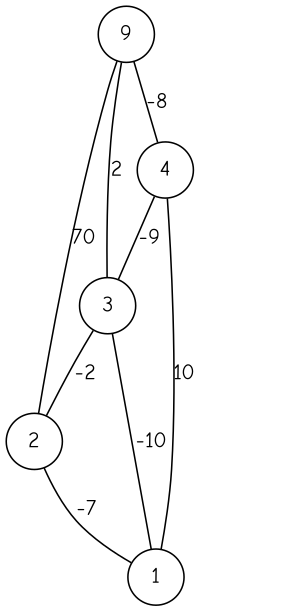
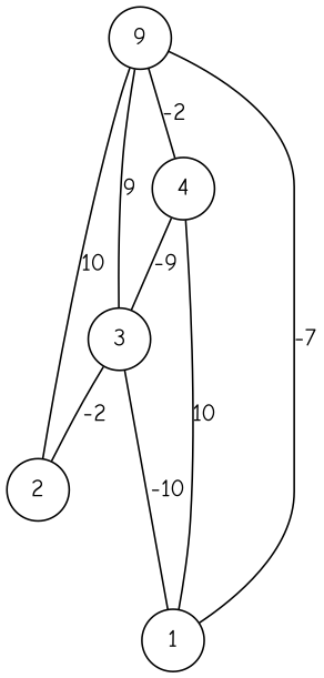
  graph {
    fontname="Comic Neue"
    node [fontname="Comic Neue" shape=circle]
    edge [fontname="Comic Neue"]
    n1 [label=9]
    2
    3
    4
    1
-   n1 -- 2 [label=70]
-   n1 -- 3 [label=2]
-   n1 -- 4 [label=-8]
-   2 -- 1 [label=-7]
+   n1 -- 2 [label=10]
+   n1 -- 3 [label=9]
+   n1 -- 4 [label=-2]
+   n1 -- 1 [label=-7]
    3 -- 2 [label=-2]
    3 -- 1 [label=-10]
    4 -- 3 [label=-9]
    4 -- 1 [label=10]
  }
